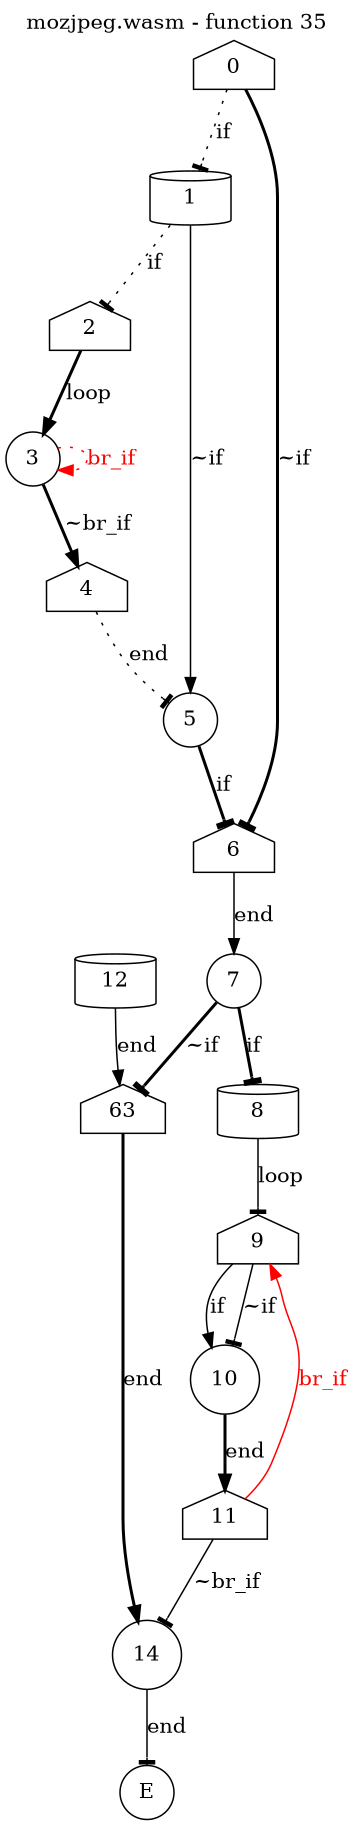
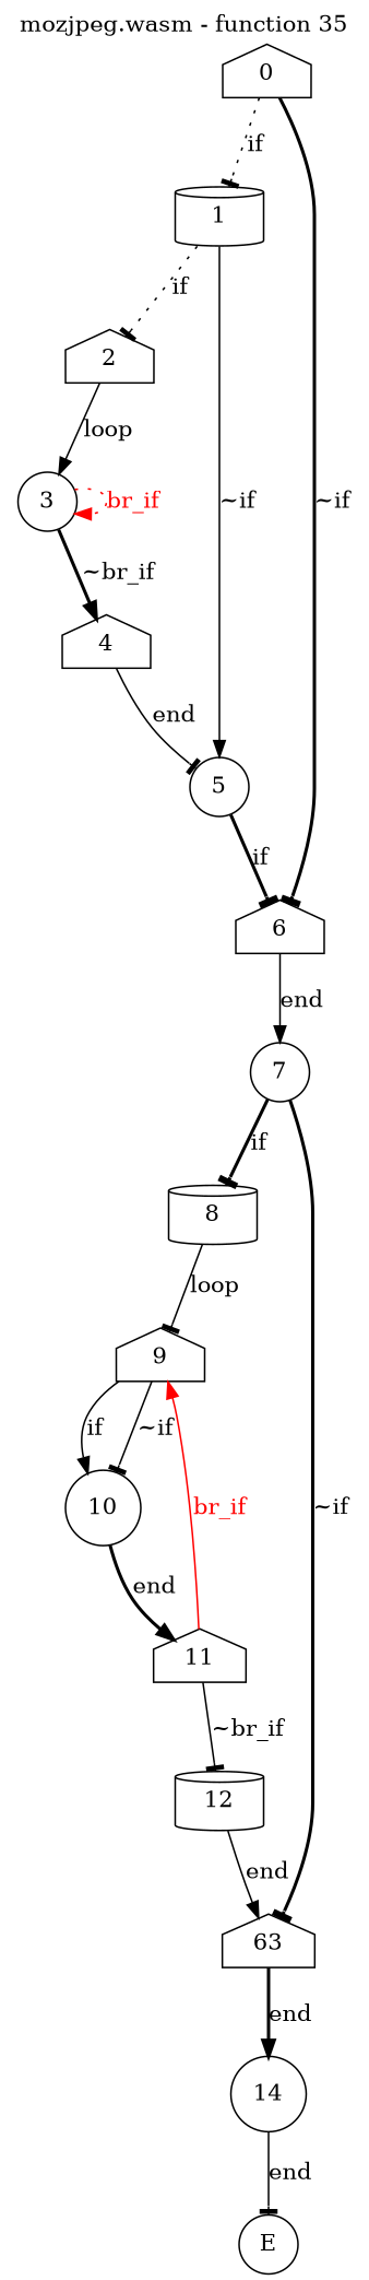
  digraph {
    fontname="DejaVu Serif"
    label="mozjpeg.wasm - function 35"
    labelfontcolor=black
    labelfontname=Helvetica
    labelfontsize=16
    labelloc=t
    node [fontname="DejaVu Serif" shape=house]
    edge [arrowhead=tee fontname="DejaVu Serif" style=solid]
    1 [shape=cylinder]
    0
    6
    2
    5 [shape=circle]
    7 [shape=circle]
    E [shape=circle]
    3 [shape=circle]
    8 [shape=cylinder]
    n10 [label=63]
    4
    9
    14 [shape=circle]
    10 [shape=circle]
    11
    12 [shape=cylinder]
    1 -> 2 [label=if style=dotted]
    1 -> 5 [arrowhead=normal label="~if"]
    0 -> 1 [label=if style=dotted]
    0 -> 6 [label="~if" style=bold]
    6 -> 7 [arrowhead=normal label=end]
-   2 -> 3 [arrowhead=normal label=loop style=bold]
+   2 -> 3 [arrowhead=normal label=loop]
    5 -> 6 [label=if style=bold]
    7 -> 8 [label=if style=bold]
    7 -> n10 [label="~if" style=bold]
    3 -> 3 [arrowhead=normal color=red fontcolor=red label=br_if style=dotted]
    3 -> 4 [arrowhead=normal label="~br_if" style=bold]
    8 -> 9 [label=loop]
    n10 -> 14 [arrowhead=normal label=end style=bold]
-   4 -> 5 [label=end style=dotted]
+   4 -> 5 [label=end]
    9 -> 10 [arrowhead=normal label=if]
    9 -> 10 [label="~if"]
    14 -> E [label=end]
    10 -> 11 [arrowhead=normal label=end style=bold]
    11 -> 9 [arrowhead=normal color=red fontcolor=red label=br_if]
-   11 -> 14 [label="~br_if"]
+   11 -> 12 [label="~br_if"]
    12 -> n10 [arrowhead=normal label=end]
  }
